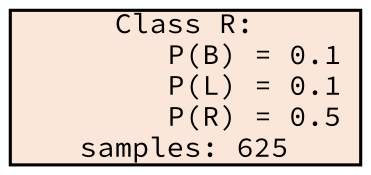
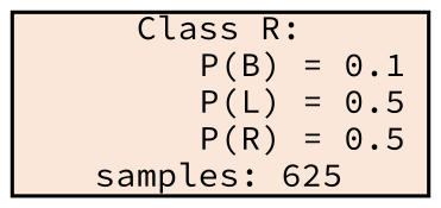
  digraph {
    forcelabels=true
    splines=ortho
    fontname="Source Code Pro"
-   n1 [fillcolor="#fae7d9" fontname="Source Code Pro" fontsize=11 label="Class R:\n	P(B) = 0.1\n	P(L) = 0.1\n	P(R) = 0.5\nsamples: 625" margin="0.1,0.0" penwidth=1.2 shape=box style=filled]
+   n1 [fillcolor="#fae7d9" fontname="Source Code Pro" fontsize=11 label="Class R:\n	P(B) = 0.1\n	P(L) = 0.5\n	P(R) = 0.5\nsamples: 625" margin="0.1,0.0" penwidth=1.2 shape=box style=filled]
  }
